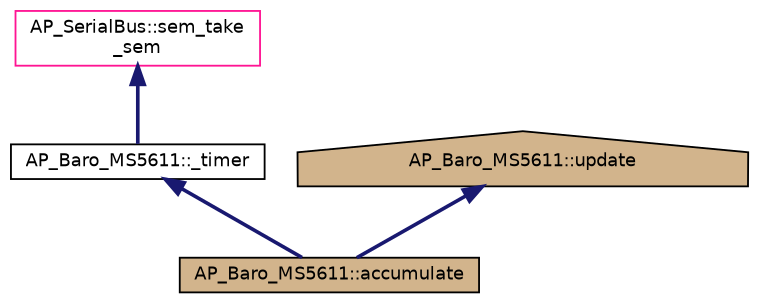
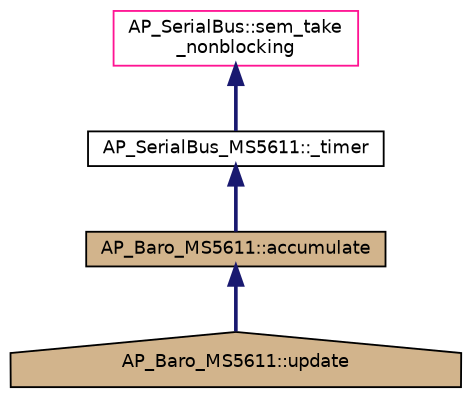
  digraph {
    rankdir=TB
    node [color=black fillcolor=white fontname=Helvetica fontsize=10 shape=box style=filled]
    edge [color=midnightblue dir=back fontname=Helvetica fontsize=10 labelfontname=Helvetica labelfontsize=10 style=bold]
-   n1 [color=deeppink fontcolor=black height=0.2 label="AP_SerialBus::sem_take\l_sem" width=0.4]
-   n2 [height=0.2 label="AP_Baro_MS5611::_timer" width=0.4]
+   n1 [color=deeppink fontcolor=black height=0.2 label="AP_SerialBus::sem_take\l_nonblocking" width=0.4]
+   n2 [height=0.2 label="AP_SerialBus_MS5611::_timer" width=0.4]
    n3 [fillcolor=tan height=0.2 label="AP_Baro_MS5611::accumulate" width=0.4]
    n4 [fillcolor=tan height=0.2 label="AP_Baro_MS5611::update" shape=house width=0.4]
    n1 -> n2
    n2 -> n3
-   n4 -> n3
+   n3 -> n4
  }
